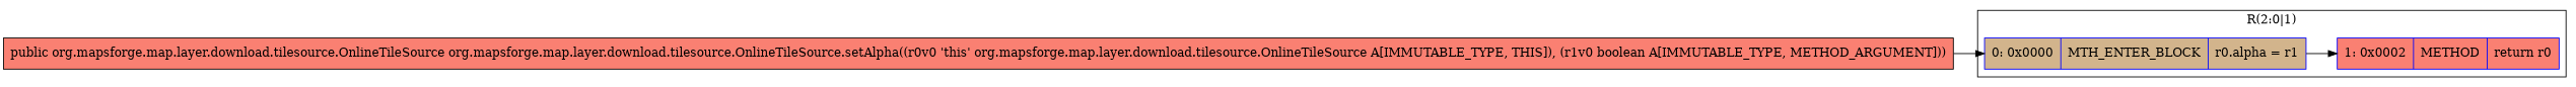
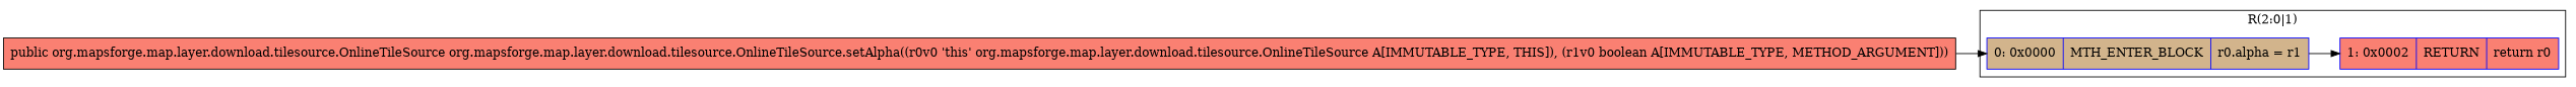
  digraph {
    rankdir=LR
    node [color=blue shape=record style=filled fillcolor=salmon]
    n1 [label="{0\:\ 0x0000|MTH_ENTER_BLOCK\l|r0.alpha = r1\l}" fillcolor=tan]
-   n2 [label="{1\:\ 0x0002|METHOD\l|return r0\l}"]
+   n2 [label="{1\:\ 0x0002|RETURN\l|return r0\l}"]
    n3 [label="{public org.mapsforge.map.layer.download.tilesource.OnlineTileSource org.mapsforge.map.layer.download.tilesource.OnlineTileSource.setAlpha((r0v0 'this' org.mapsforge.map.layer.download.tilesource.OnlineTileSource A[IMMUTABLE_TYPE, THIS]), (r1v0 boolean A[IMMUTABLE_TYPE, METHOD_ARGUMENT])) }" color=""]
    subgraph cluster_1 {
      label="R(2:0|1)"
      n1
      n2
    }
    n1 -> n2
    n3 -> n1
  }
